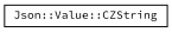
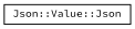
  digraph {
    rankdir=LR
    fontname="Source Code Pro"
-   n1 [color=black fillcolor=white fontname="Source Code Pro" fontsize=10 height=0.2 label="Json::Value::CZString" shape=record style=filled width=0.4]
+   n1 [color=black fillcolor=white fontname="Source Code Pro" fontsize=10 height=0.2 label="Json::Value::Json" shape=record style=filled width=0.4]
  }
